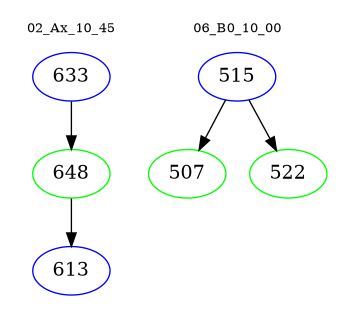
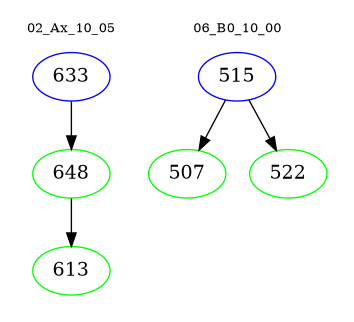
  digraph {
    fontname="DejaVu Serif"
    node [color=blue fontname="DejaVu Serif"]
    edge [color=black fontname="DejaVu Serif"]
    n1 [label=633]
-   n2 [label=613]
+   n2 [color=green label=613]
    n3 [color=green label=648]
    n4 [label=515]
    n5 [color=green label=507]
    n6 [color=green label=522]
    subgraph cluster_1 {
      color=white
      fontsize=10
-     label="02_Ax_10_45"
+     label="02_Ax_10_05"
      n1
      n2
      n3
    }
    subgraph cluster_2 {
      color=white
      fontsize=10
      label="06_B0_10_00"
      n4
      n5
      n6
    }
    n1 -> n3
    n3 -> n2
    n4 -> n5
    n4 -> n6
  }
